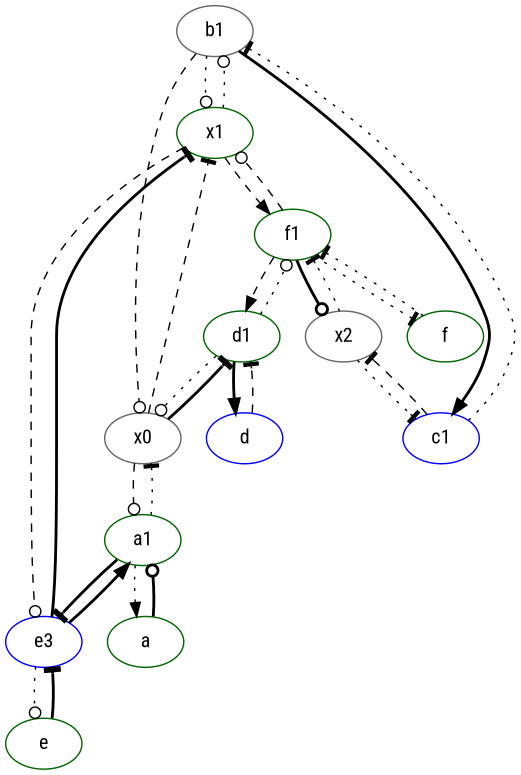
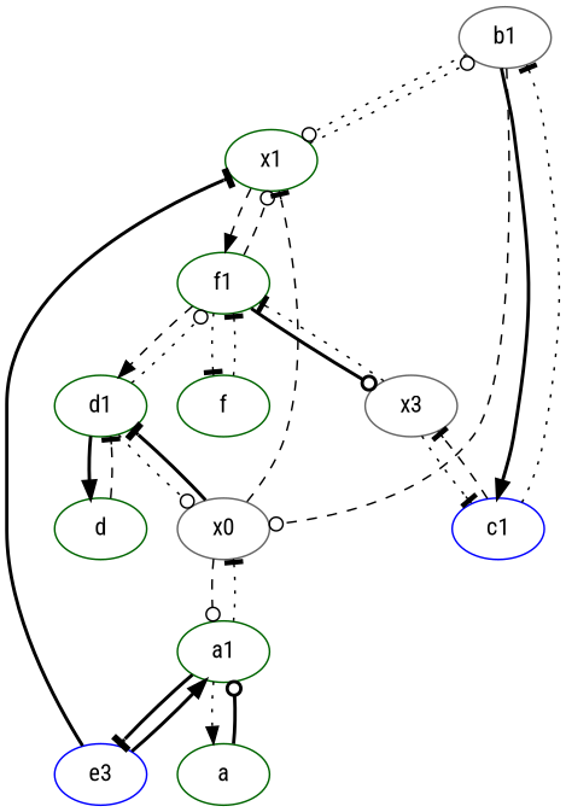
  digraph {
    fontname="Roboto Condensed"
    node [color=darkgreen fontname="Roboto Condensed"]
    edge [arrowhead=tee fontname="Roboto Condensed" style=dotted]
    b1 [color=gray40]
    x1
    c1 [color=blue]
    x0 [color=gray40]
    n5 [color=blue label=e3]
    f1
-   x2 [color=gray40]
+   x2 [color=gray40 label=x3]
    a1
    d1
-   e
    f
    a
-   d [color=blue]
+   d
    b1 -> x1 [arrowhead=odot]
    b1 -> c1 [arrowhead=normal style=bold]
    b1 -> x0 [arrowhead=odot style=dashed]
    x1 -> b1 [arrowhead=odot]
-   x1 -> n5 [arrowhead=odot style=dashed]
    x1 -> f1 [arrowhead=normal style=dashed]
    c1 -> b1
    c1 -> x2 [style=dashed]
    x0 -> x1 [style=dashed]
    x0 -> a1 [arrowhead=odot style=dashed]
    x0 -> d1 [style=bold]
    n5 -> x1 [style=bold]
    n5 -> a1 [arrowhead=normal style=bold]
-   n5 -> e [arrowhead=odot]
    f1 -> x1 [arrowhead=odot style=dashed]
    f1 -> x2 [arrowhead=odot style=bold]
    f1 -> d1 [arrowhead=normal style=dashed]
    f1 -> f
    x2 -> c1
    x2 -> f1
    a1 -> x0
    a1 -> n5 [style=bold]
    a1 -> a [arrowhead=normal]
    d1 -> x0 [arrowhead=odot]
    d1 -> f1 [arrowhead=odot]
    d1 -> d [arrowhead=normal style=bold]
-   e -> n5 [style=bold]
    f -> f1
    a -> a1 [arrowhead=odot style=bold]
    d -> d1 [style=dashed]
  }
